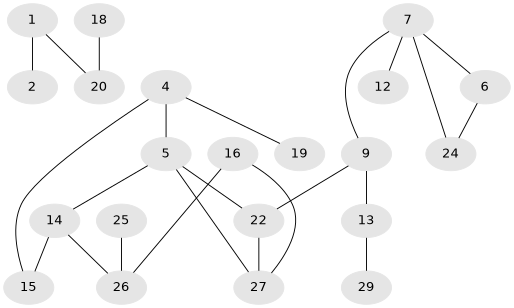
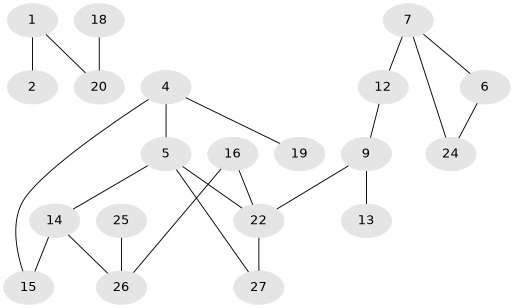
  graph {
    fontname="DejaVu Sans"
    node [color=gray90 fontname="DejaVu Sans" style=filled]
    edge [fontname="DejaVu Sans" weight=1.0]
    1
    2
    20
    4
    5
    15
    19
    14
    22
    27
    26
    6
    24
    7
    9
    12
    13
    18
-   29
    16
    25
    1 -- 2
    1 -- 20
    4 -- 5
    4 -- 15
    4 -- 19
    5 -- 14
    5 -- 22
    5 -- 27
    14 -- 15
    14 -- 26
    22 -- 27
    6 -- 24
    7 -- 6
    7 -- 24
-   7 -- 9
+   12 -- 9
    7 -- 12
    9 -- 22
    9 -- 13
-   13 -- 29
    18 -- 20
-   16 -- 27
+   16 -- 22
    16 -- 26
    25 -- 26
  }
